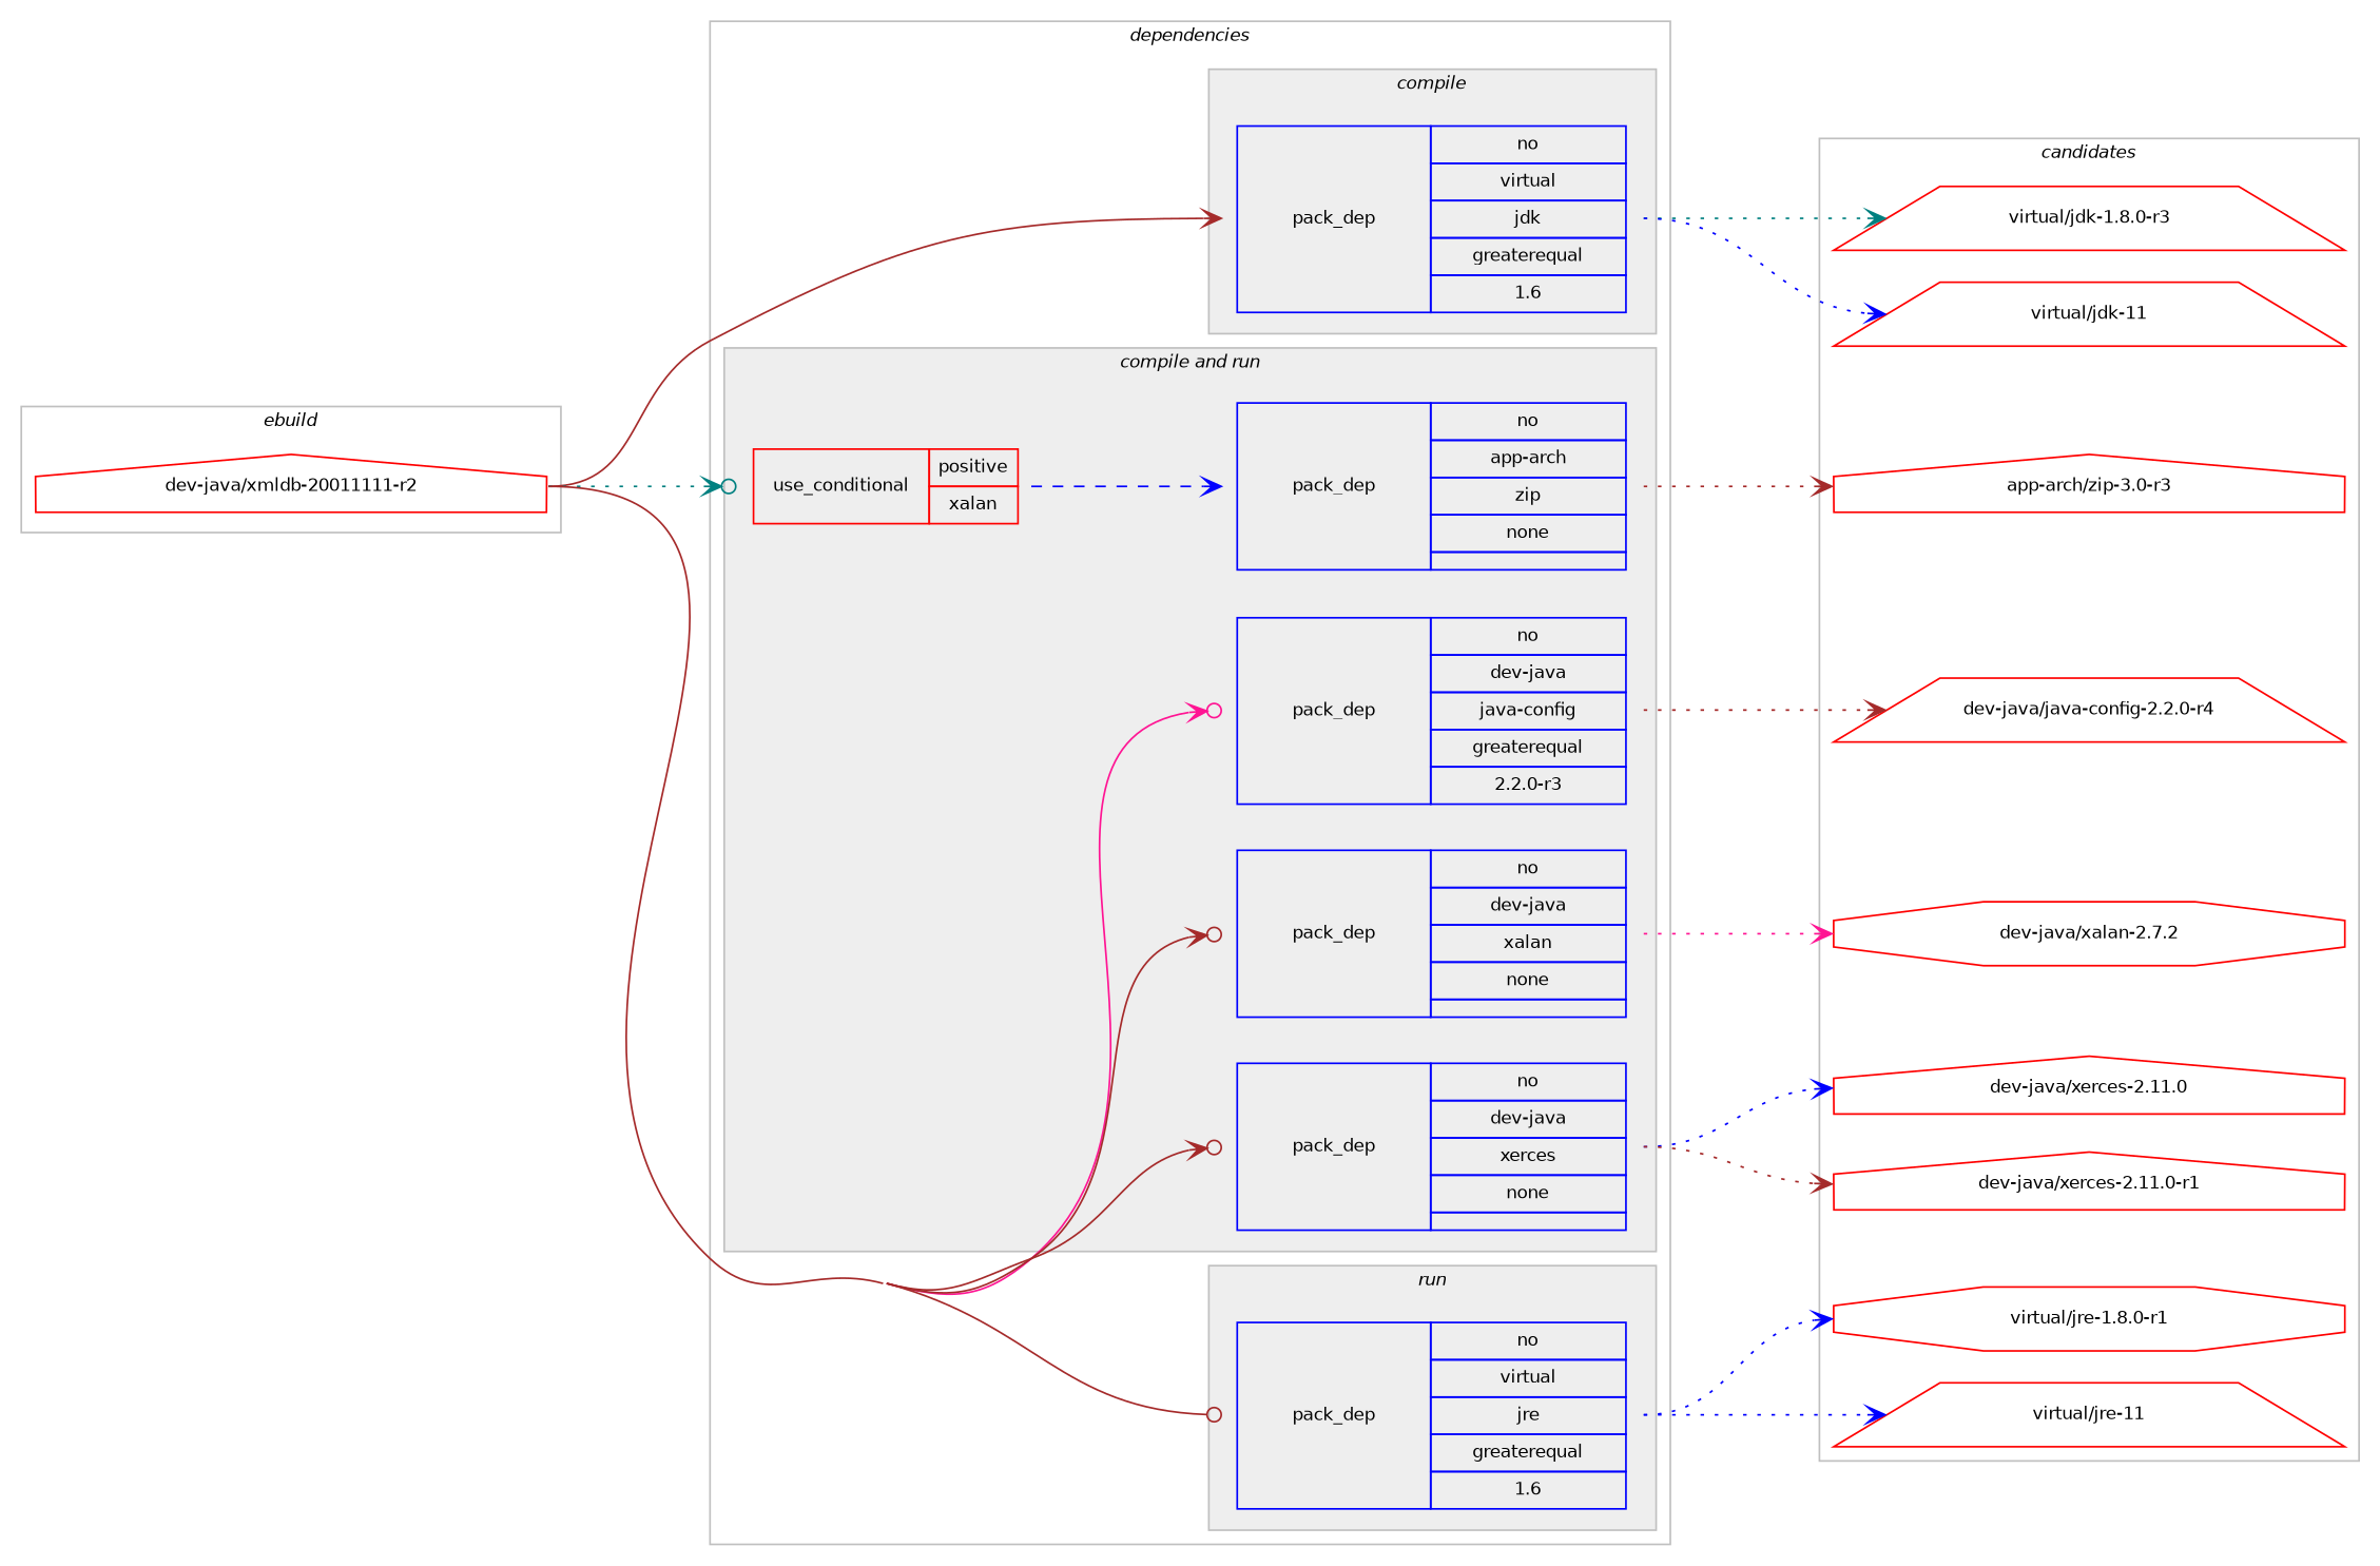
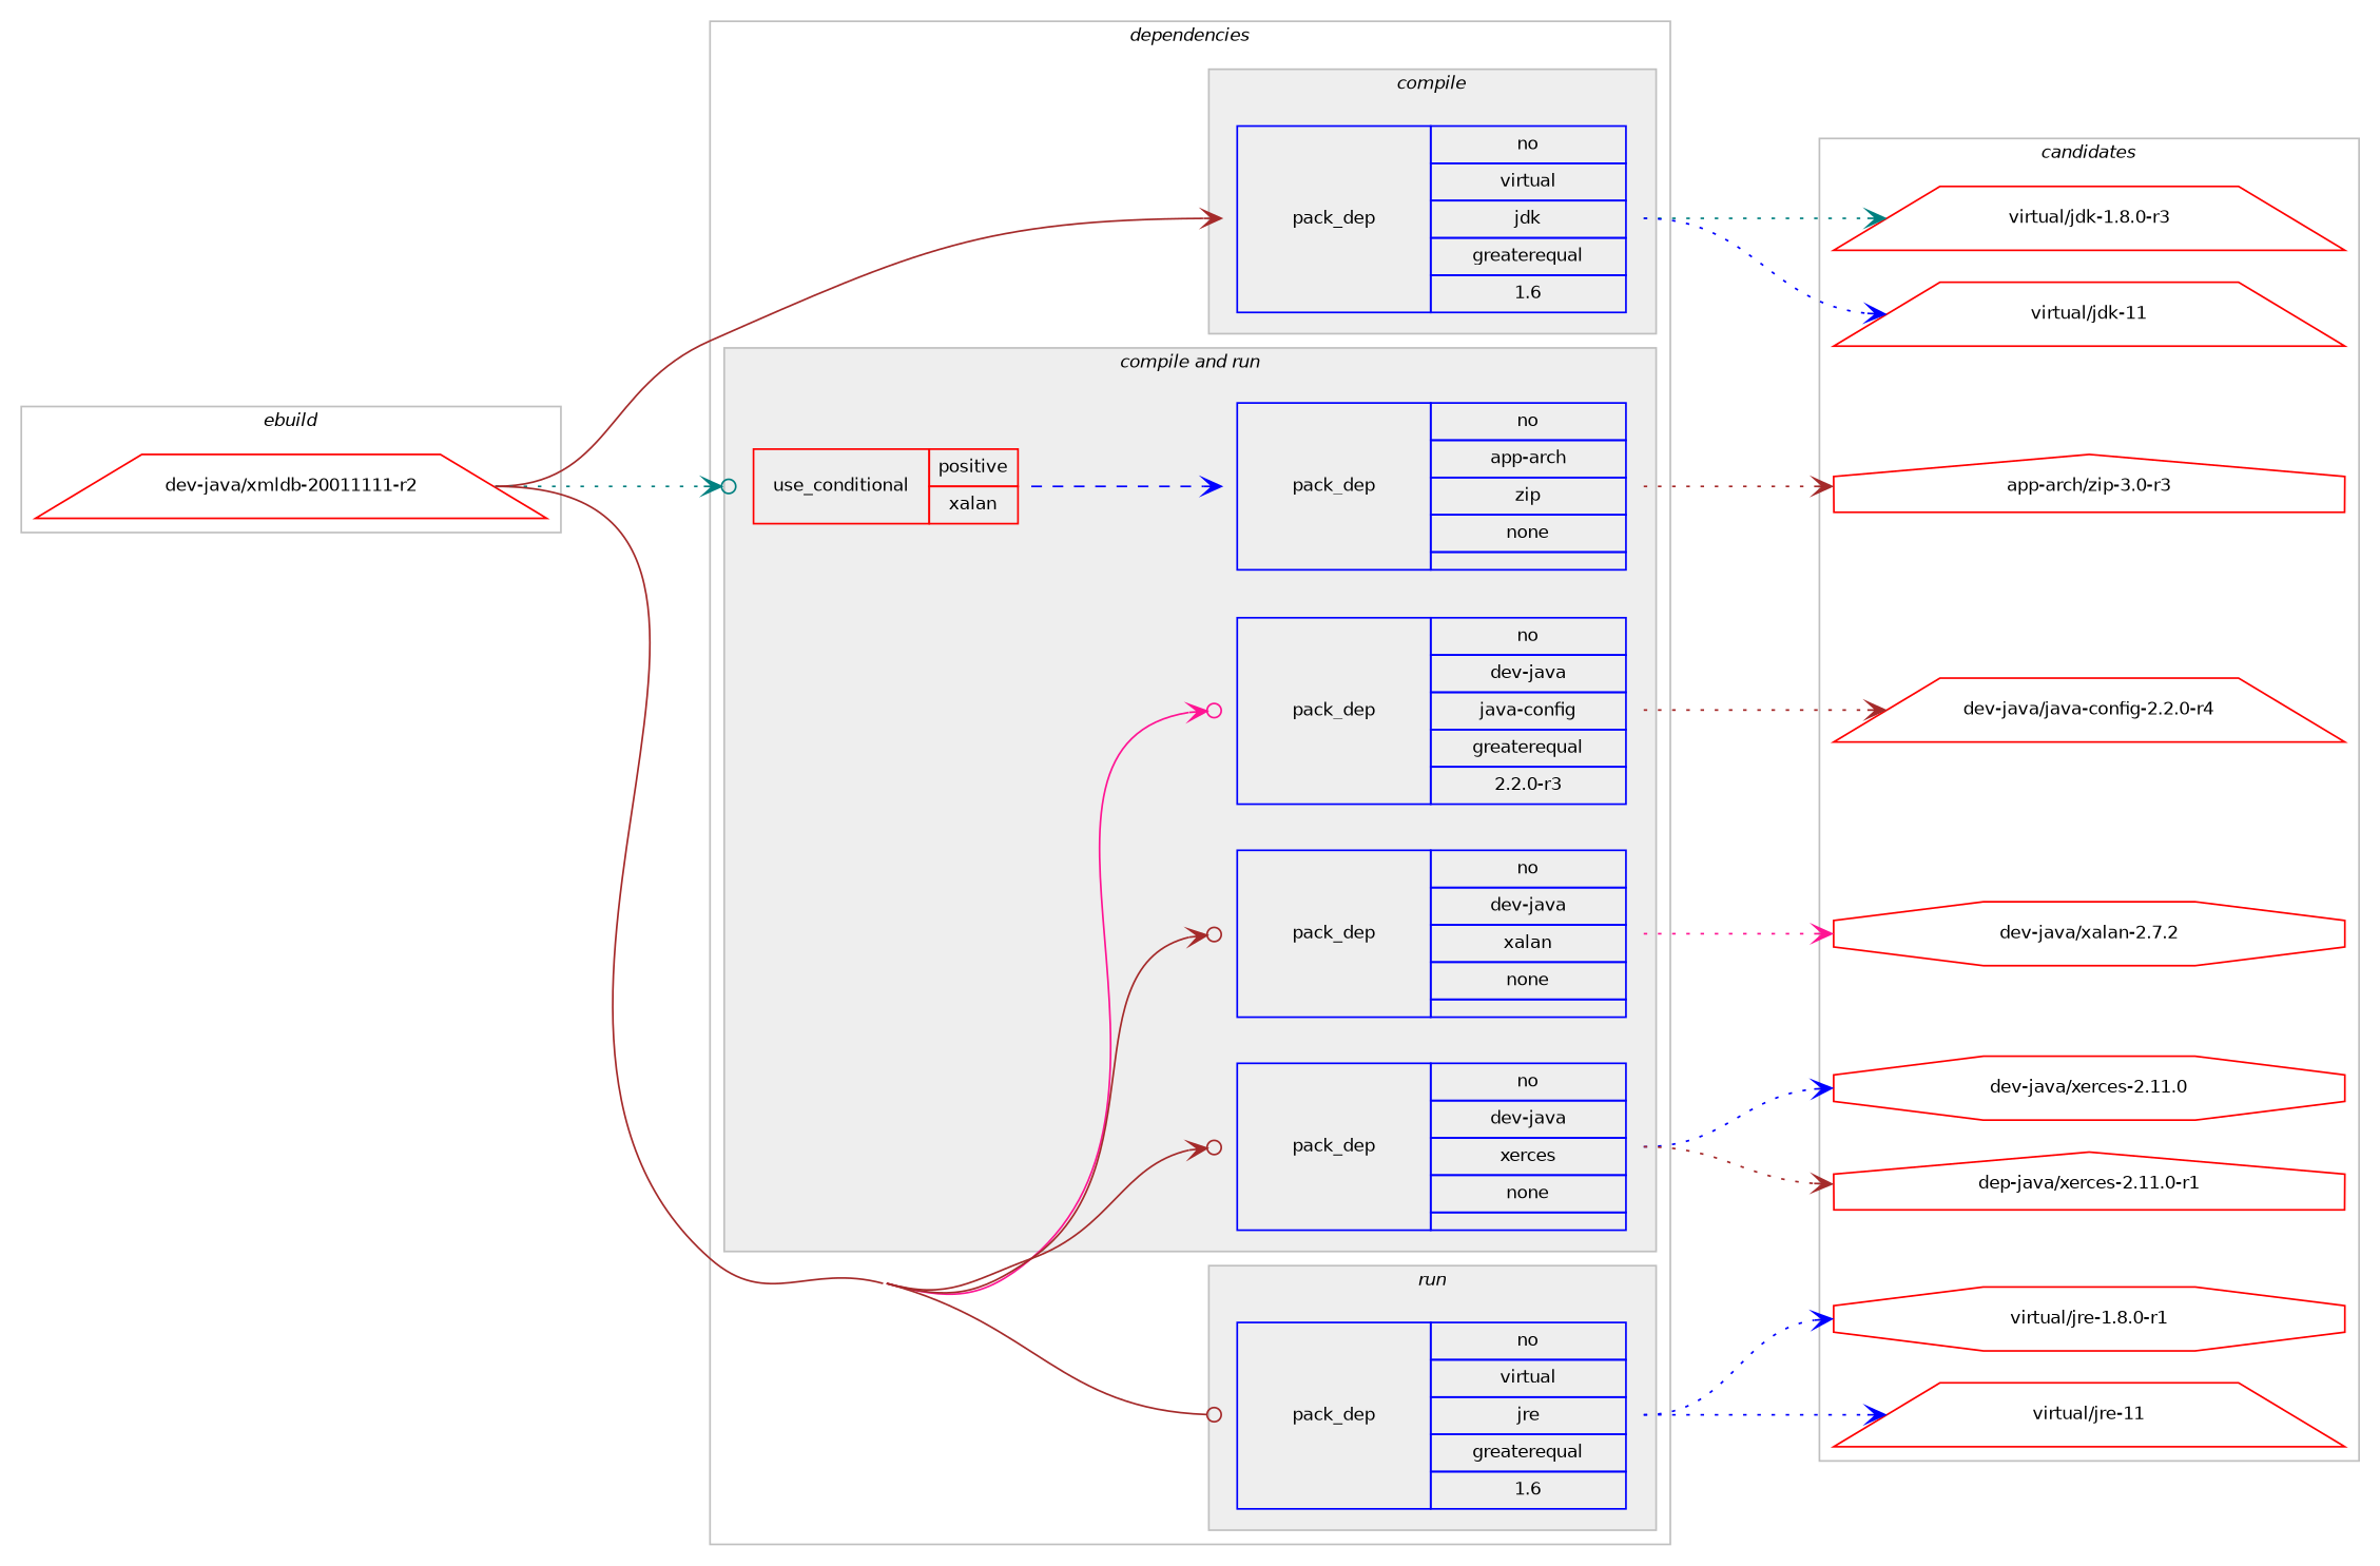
  digraph {
    compound=true
    concentrate=true
    fontname=Helvetica
    fontsize=10
    newrank=true
    rankdir=LR
    ranksep=1.5
    node [color=red fontname=Helvetica fontsize=10 shape=none]
    edge [arrowhead=vee color=brown headport=w style=dotted tailport=e weight=100]
-   n1 [label="dev-java/xmldb-20011111-r2" shape=house width=4]
+   n1 [label="dev-java/xmldb-20011111-r2" shape=trapezium width=4]
    n2 [color=blue label=<<TABLE BORDER="0" CELLBORDER="1" CELLSPACING="0" CELLPADDING="4" WIDTH="220"><TR><TD ROWSPAN="6" CELLPADDING="30">pack_dep</TD></TR><TR><TD WIDTH="110">no</TD></TR><TR><TD>virtual</TD></TR><TR><TD>jdk</TD></TR><TR><TD>greaterequal</TD></TR><TR><TD>1.6</TD></TR></TABLE>>]
    n3 [color=blue label=<<TABLE BORDER="0" CELLBORDER="1" CELLSPACING="0" CELLPADDING="4" WIDTH="220"><TR><TD ROWSPAN="6" CELLPADDING="30">pack_dep</TD></TR><TR><TD WIDTH="110">no</TD></TR><TR><TD>app-arch</TD></TR><TR><TD>zip</TD></TR><TR><TD>none</TD></TR><TR><TD></TD></TR></TABLE>>]
    n4 [label=<<TABLE BORDER="0" CELLBORDER="1" CELLSPACING="0" CELLPADDING="4"><TR><TD ROWSPAN="3" CELLPADDING="10">use_conditional</TD></TR><TR><TD>positive</TD></TR><TR><TD>xalan</TD></TR></TABLE>>]
    n5 [color=blue label=<<TABLE BORDER="0" CELLBORDER="1" CELLSPACING="0" CELLPADDING="4" WIDTH="220"><TR><TD ROWSPAN="6" CELLPADDING="30">pack_dep</TD></TR><TR><TD WIDTH="110">no</TD></TR><TR><TD>dev-java</TD></TR><TR><TD>java-config</TD></TR><TR><TD>greaterequal</TD></TR><TR><TD>2.2.0-r3</TD></TR></TABLE>>]
    n6 [color=blue label=<<TABLE BORDER="0" CELLBORDER="1" CELLSPACING="0" CELLPADDING="4" WIDTH="220"><TR><TD ROWSPAN="6" CELLPADDING="30">pack_dep</TD></TR><TR><TD WIDTH="110">no</TD></TR><TR><TD>dev-java</TD></TR><TR><TD>xalan</TD></TR><TR><TD>none</TD></TR><TR><TD></TD></TR></TABLE>>]
    n7 [color=blue label=<<TABLE BORDER="0" CELLBORDER="1" CELLSPACING="0" CELLPADDING="4" WIDTH="220"><TR><TD ROWSPAN="6" CELLPADDING="30">pack_dep</TD></TR><TR><TD WIDTH="110">no</TD></TR><TR><TD>dev-java</TD></TR><TR><TD>xerces</TD></TR><TR><TD>none</TD></TR><TR><TD></TD></TR></TABLE>>]
    n8 [color=blue label=<<TABLE BORDER="0" CELLBORDER="1" CELLSPACING="0" CELLPADDING="4" WIDTH="220"><TR><TD ROWSPAN="6" CELLPADDING="30">pack_dep</TD></TR><TR><TD WIDTH="110">no</TD></TR><TR><TD>virtual</TD></TR><TR><TD>jre</TD></TR><TR><TD>greaterequal</TD></TR><TR><TD>1.6</TD></TR></TABLE>>]
    n9 [label="virtual/jdk-1.8.0-r3" shape=trapezium width=4]
    n10 [label="virtual/jdk-11" shape=trapezium width=4]
    n11 [label="app-arch/zip-3.0-r3" shape=house width=4]
    n12 [label="dev-java/java-config-2.2.0-r4" shape=trapezium width=4]
    n13 [label="dev-java/xalan-2.7.2" shape=octagon width=4]
-   n14 [label="dev-java/xerces-2.11.0" shape=house width=4]
-   n15 [label="dev-java/xerces-2.11.0-r1" shape=house width=4]
+   n14 [label="dev-java/xerces-2.11.0" shape=octagon width=4]
+   n15 [label="dep-java/xerces-2.11.0-r1" shape=house width=4]
    n16 [label="virtual/jre-1.8.0-r1" shape=octagon width=4]
    n17 [label="virtual/jre-11" shape=trapezium width=4]
    subgraph cluster_1 {
      color=gray
      label=<<i>ebuild</i>>
      rank=same
      n1
    }
    subgraph cluster_2 {
      color=gray
      label=<<i>dependencies</i>>
      subgraph cluster_3 {
        color=gray
        fillcolor="#eeeeee"
        label=<<i>compile</i>>
        style=filled
        subgraph sub_4 {
          color=gray
          fillcolor="#eeeeee"
          label=<<i>compile</i>>
          style=filled
          n2
        }
      }
      subgraph cluster_5 {
        color=gray
        fillcolor="#eeeeee"
        label=<<i>compile and run</i>>
        style=filled
        subgraph sub_6 {
          color=gray
          fillcolor="#eeeeee"
          label=<<i>compile and run</i>>
          style=filled
          n4
          subgraph sub_7 {
            color=gray
            fillcolor="#eeeeee"
            label=<<i>compile and run</i>>
            style=filled
            n3
          }
        }
        subgraph sub_8 {
          color=gray
          fillcolor="#eeeeee"
          label=<<i>compile and run</i>>
          style=filled
          n5
        }
        subgraph sub_9 {
          color=gray
          fillcolor="#eeeeee"
          label=<<i>compile and run</i>>
          style=filled
          n6
        }
        subgraph sub_10 {
          color=gray
          fillcolor="#eeeeee"
          label=<<i>compile and run</i>>
          style=filled
          n7
        }
      }
      subgraph cluster_11 {
        color=gray
        fillcolor="#eeeeee"
        label=<<i>run</i>>
        style=filled
        subgraph sub_12 {
          color=gray
          fillcolor="#eeeeee"
          label=<<i>run</i>>
          style=filled
          n8
        }
      }
    }
    subgraph cluster_13 {
      color=gray
      label=<<i>candidates</i>>
      rank=same
      subgraph sub_14 {
        color=black
        label=<<i>candidates</i>>
        nodesep=1
        rank=same
        n9
        n10
      }
      subgraph sub_15 {
        color=black
        label=<<i>candidates</i>>
        nodesep=1
        rank=same
        n11
      }
      subgraph sub_16 {
        color=black
        label=<<i>candidates</i>>
        nodesep=1
        rank=same
        n12
      }
      subgraph sub_17 {
        color=black
        label=<<i>candidates</i>>
        nodesep=1
        rank=same
        n13
      }
      subgraph sub_18 {
        color=black
        label=<<i>candidates</i>>
        nodesep=1
        rank=same
        n14
        n15
      }
      subgraph sub_19 {
        color=black
        label=<<i>candidates</i>>
        nodesep=1
        rank=same
        n16
        n17
      }
    }
    n1 -> n2 [style=solid weight=20]
    n1 -> n4 [arrowhead=odotvee color=teal weight=20]
    n1 -> n5 [arrowhead=odotvee color=deeppink style=solid weight=20]
    n1 -> n6 [arrowhead=odotvee style=solid weight=20]
    n1 -> n7 [arrowhead=odotvee style=solid weight=20]
    n1 -> n8 [arrowhead=odot style=solid weight=20]
    n2 -> n9 [color=teal]
    n2 -> n10 [color=blue]
    n3 -> n11
    n4 -> n3 [color=blue style=dashed weight=20]
    n5 -> n12
    n6 -> n13 [color=deeppink]
    n7 -> n14 [color=blue]
    n7 -> n15
    n8 -> n16 [color=blue]
    n8 -> n17 [color=blue]
  }
